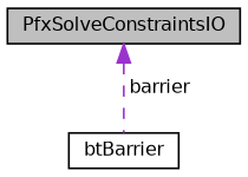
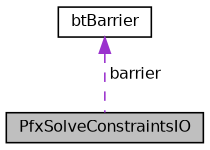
  digraph {
    node [color=black fontname=Helvetica fontsize=10 shape=record style=filled]
    n1 [fillcolor=grey75 fontcolor=black height=0.2 label=PfxSolveConstraintsIO width=0.4]
    n2 [fillcolor=white height=0.2 label=btBarrier width=0.4]
-   n1 -> n2 [color=darkorchid3 dir=back fontname=Helvetica fontsize=10 label=" barrier" labelfontname=Helvetica labelfontsize=10 style=dashed]
+   n2 -> n1 [color=darkorchid3 dir=back fontname=Helvetica fontsize=10 label=" barrier" labelfontname=Helvetica labelfontsize=10 style=dashed]
  }
